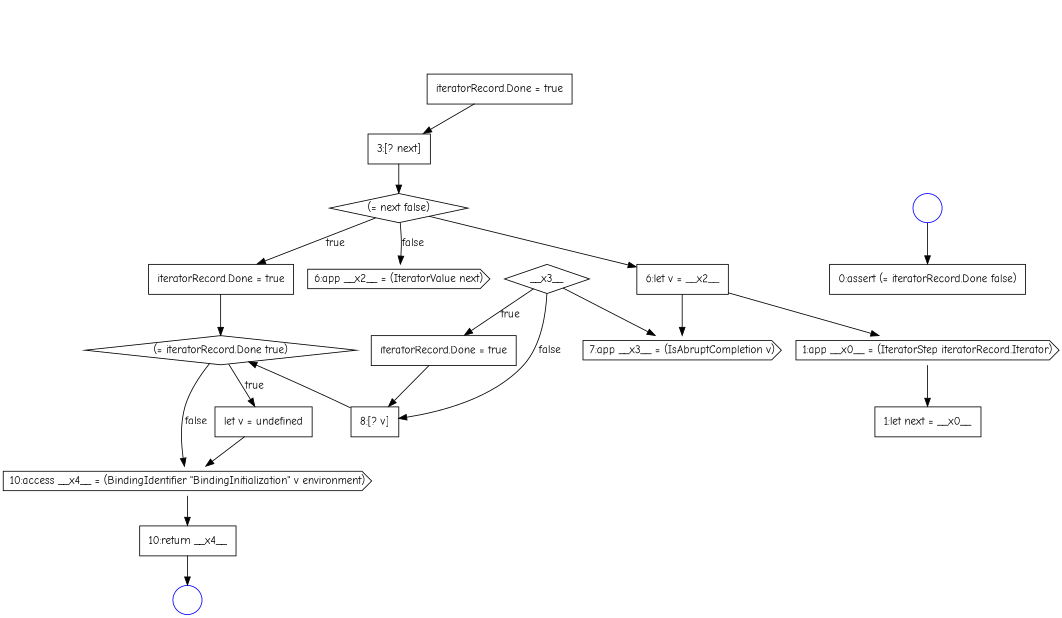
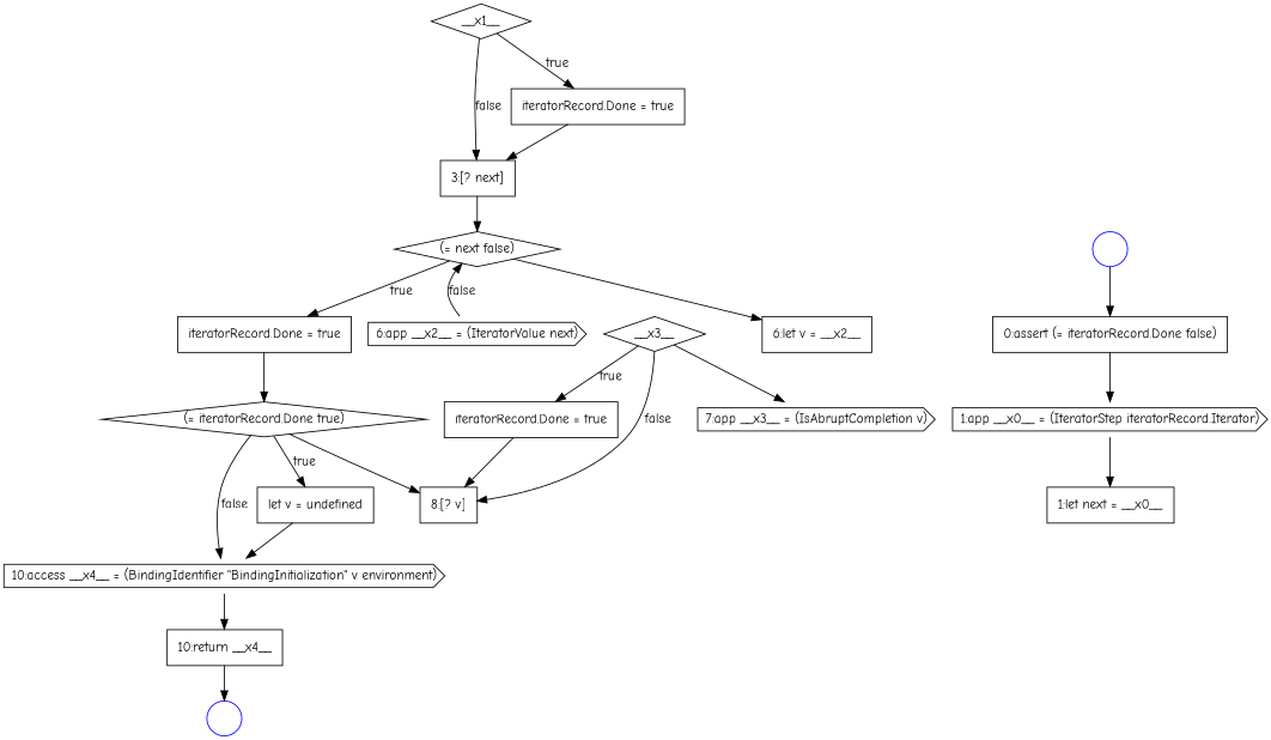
  digraph {
    fontname="Comic Neue"
    node [color=black fillcolor=white fontname="Comic Neue" shape=none style=filled]
    edge [color=black fontname="Comic Neue"]
    n1 [label=<<font color="black">(= next false)</font>> shape=diamond]
    n2 [label=<<font color="black">6:app __x2__ = (IteratorValue next)</font>> shape=cds]
    n3 [label=<<font color="black">     <table border="0" cellborder="1" cellspacing="0" cellpadding="10">       <tr><td align="left">iteratorRecord.Done = true</td></tr>     </table>   </font>> margin=0]
    n4 [label=<<font color="black">     <table border="0" cellborder="1" cellspacing="0" cellpadding="10">       <tr><td align="left">6:let v = __x2__</td></tr>     </table>   </font>> margin=0]
    n5 [label=<<font color="black">(= iteratorRecord.Done true)</font>> shape=diamond]
    n6 [label=<<font color="black">     <table border="0" cellborder="1" cellspacing="0" cellpadding="10">       <tr><td align="left">1:let next = __x0__</td></tr>     </table>   </font>> margin=0]
+   n7 [label=<<font color="black">__x1__</font>> shape=diamond]
    n8 [label=<<font color="black">     <table border="0" cellborder="1" cellspacing="0" cellpadding="10">       <tr><td align="left">3:[? next]</td></tr>     </table>   </font>> margin=0]
    n9 [label=<<font color="black">     <table border="0" cellborder="1" cellspacing="0" cellpadding="10">       <tr><td align="left">iteratorRecord.Done = true</td></tr>     </table>   </font>> margin=0]
    n10 [label=<<font color="black">__x3__</font>> shape=diamond]
    n11 [label=<<font color="black">     <table border="0" cellborder="1" cellspacing="0" cellpadding="10">       <tr><td align="left">8:[? v]</td></tr>     </table>   </font>> margin=0]
    n12 [label=<<font color="black">     <table border="0" cellborder="1" cellspacing="0" cellpadding="10">       <tr><td align="left">iteratorRecord.Done = true</td></tr>     </table>   </font>> margin=0]
    n13 [label=<<font color="black">7:app __x3__ = (IsAbruptCompletion v)</font>> shape=cds]
    n14 [label=<<font color="black">     <table border="0" cellborder="1" cellspacing="0" cellpadding="10">       <tr><td align="left">let v = undefined</td></tr>     </table>   </font>> margin=0]
    n15 [label=<<font color="black">10:access __x4__ = (BindingIdentifier &quot;BindingInitialization&quot; v environment)</font>> shape=cds]
    n16 [label=<<font color="black">     <table border="0" cellborder="1" cellspacing="0" cellpadding="10">       <tr><td align="left">10:return __x4__</td></tr>     </table>   </font>> margin=0]
    n17 [color=blue label=" " shape=circle]
    n18 [label=<<font color="black">1:app __x0__ = (IteratorStep iteratorRecord.Iterator)</font>> shape=cds]
    n19 [color=blue label=" " shape=circle]
    n20 [label=<<font color="black">     <table border="0" cellborder="1" cellspacing="0" cellpadding="10">       <tr><td align="left">0:assert (= iteratorRecord.Done false)</td></tr>     </table>   </font>> margin=0]
-   n1 -> n2 [label=<<font color="black">false</font>>]
+   n2 -> n1 [label=<<font color="black">false</font>>]
    n1 -> n3 [label=<<font color="black">true</font>>]
    n1 -> n4
    n3 -> n5
-   n4 -> n13
    n5 -> n14 [label=<<font color="black">true</font>>]
    n5 -> n15 [label=<<font color="black">false</font>>]
+   n7 -> n8 [label=<<font color="black">false</font>>]
+   n7 -> n9 [label=<<font color="black">true</font>>]
    n8 -> n1
    n9 -> n8
    n10 -> n11 [label=<<font color="black">false</font>>]
    n10 -> n12 [label=<<font color="black">true</font>>]
    n10 -> n13
-   n11 -> n5
+   n5 -> n11
    n12 -> n11
    n14 -> n15
    n15 -> n16
    n16 -> n17
    n18 -> n6
    n19 -> n20
-   n4 -> n18
+   n20 -> n18
  }
